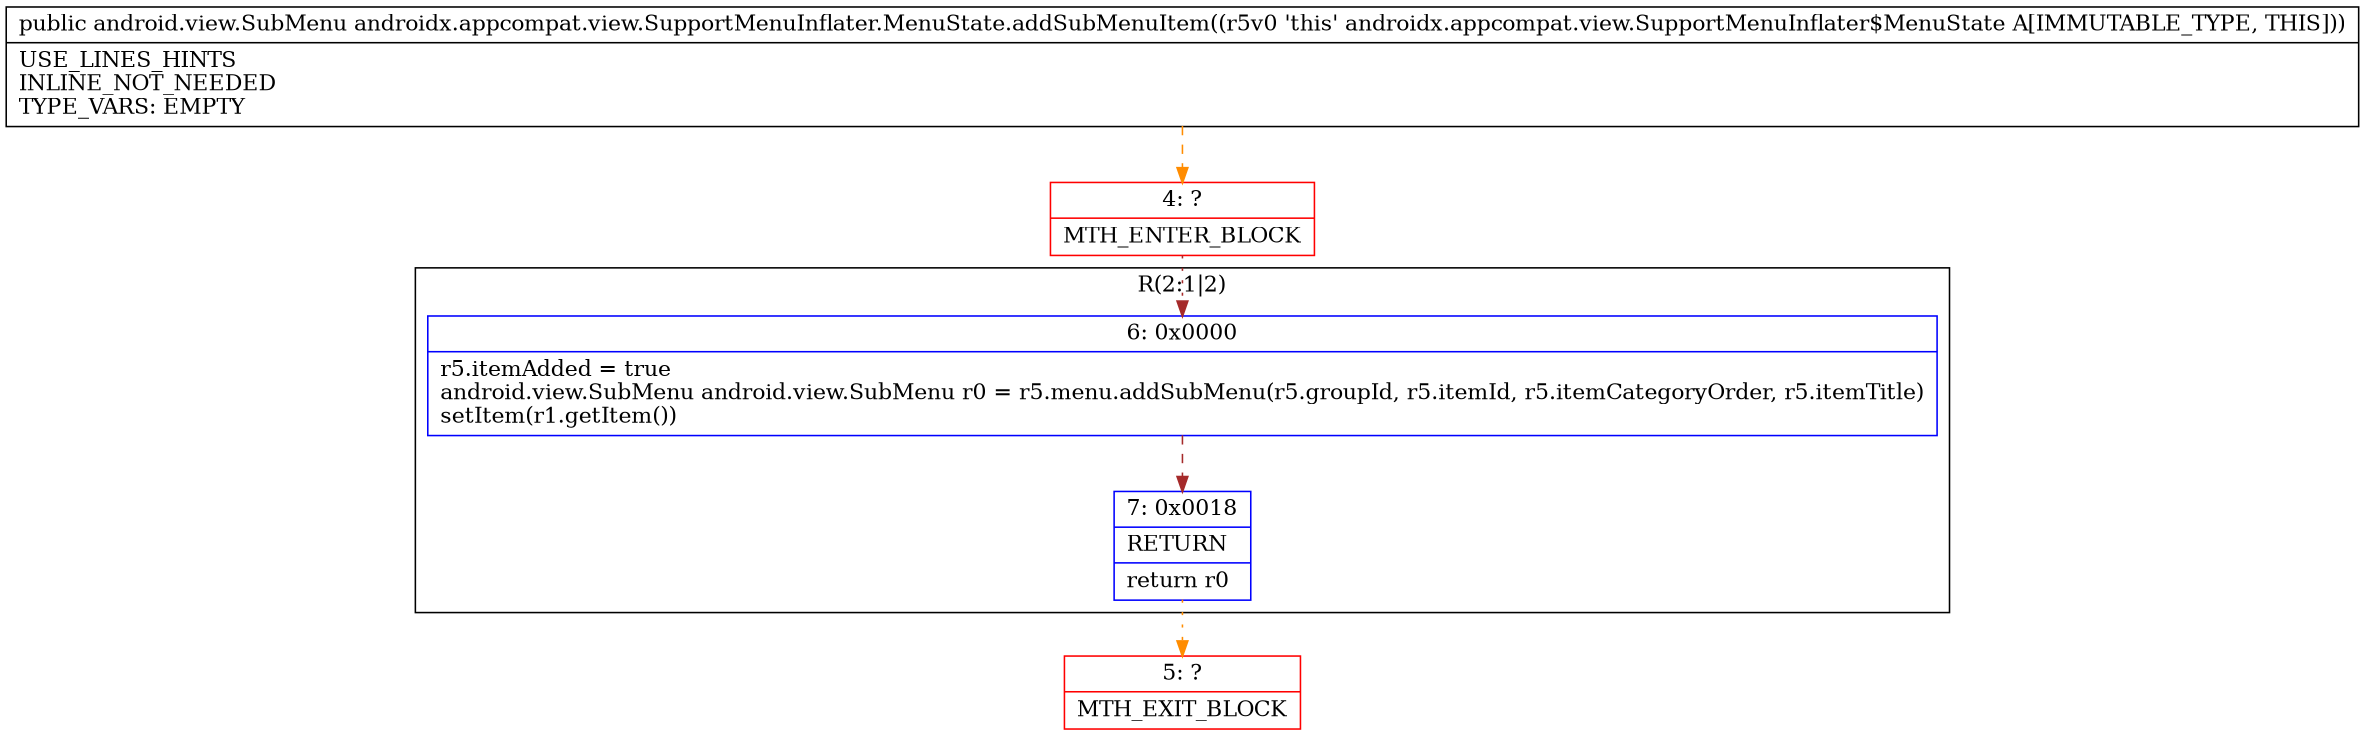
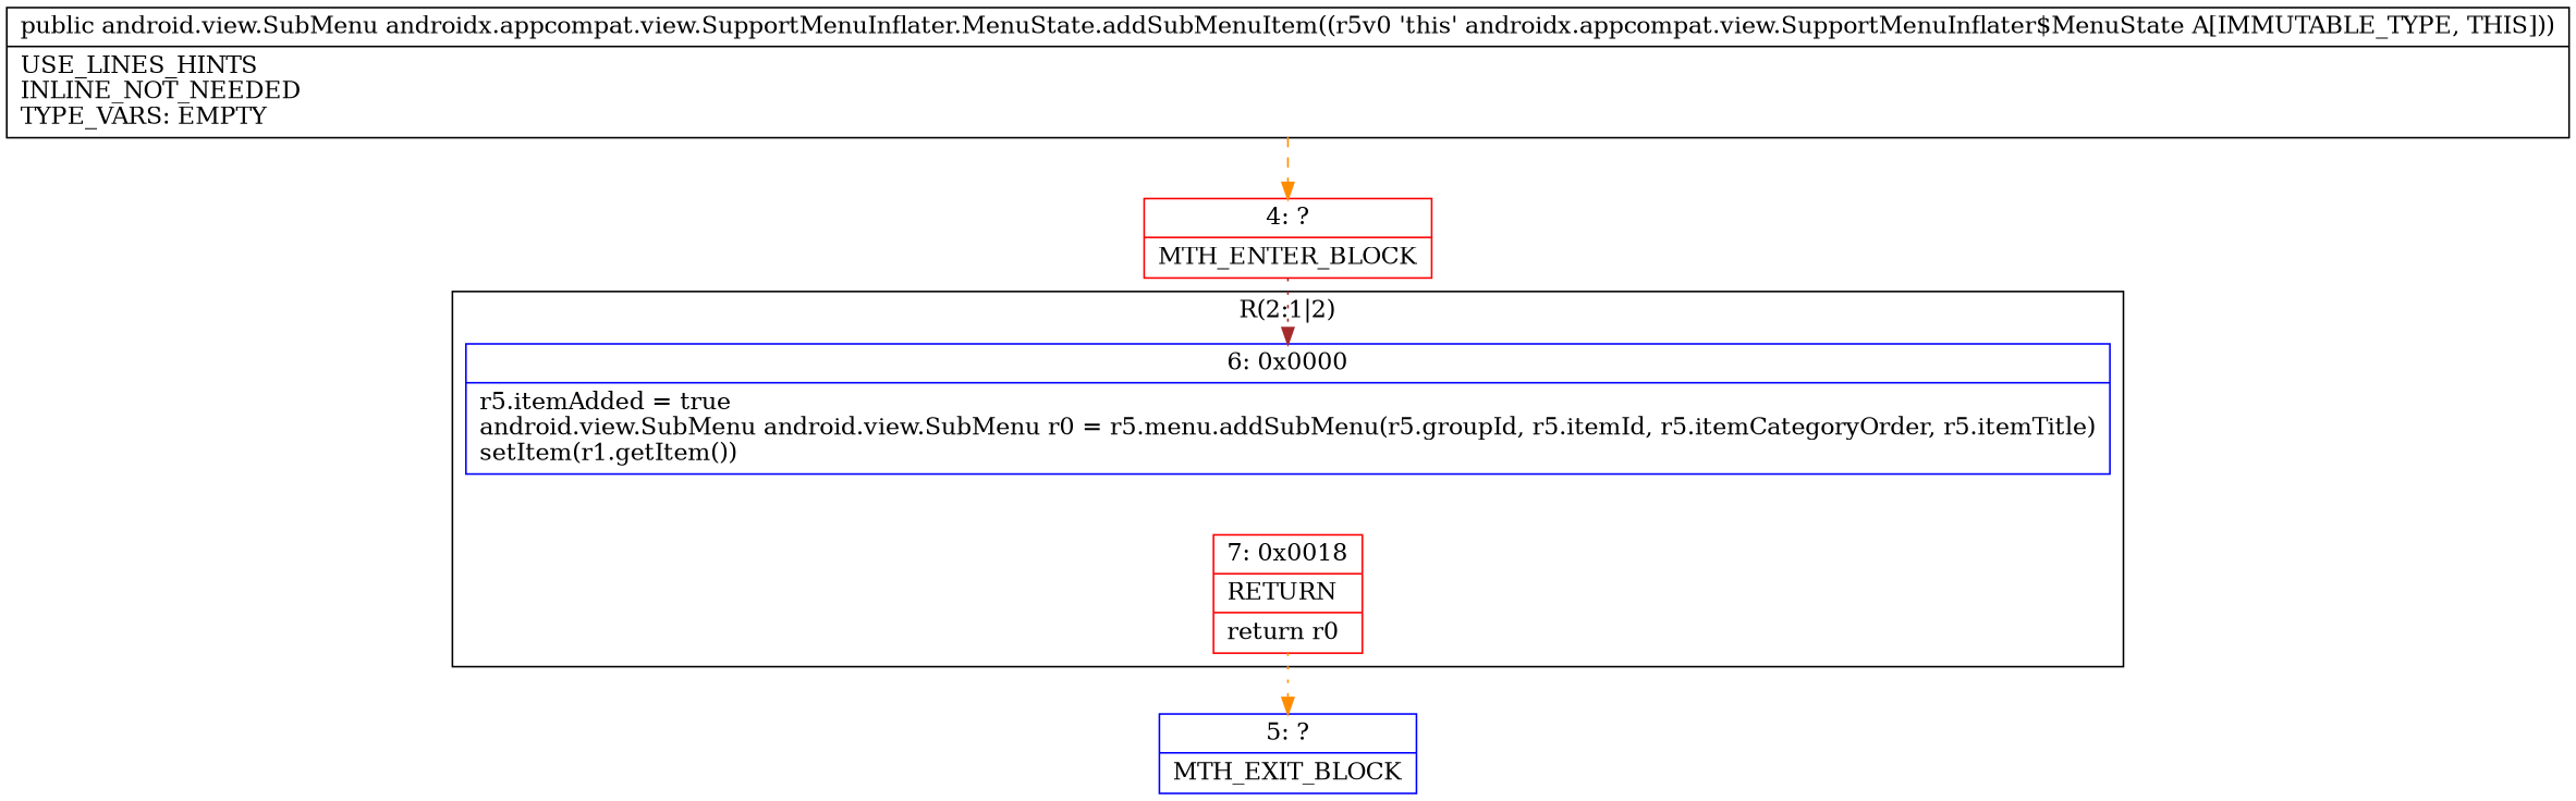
  digraph {
    node [color=blue shape=record]
    edge [color=brown style=dashed]
    n1 [label="{6\:\ 0x0000|r5.itemAdded = true\landroid.view.SubMenu android.view.SubMenu r0 = r5.menu.addSubMenu(r5.groupId, r5.itemId, r5.itemCategoryOrder, r5.itemTitle)\lsetItem(r1.getItem())\l}"]
-   n2 [label="{7\:\ 0x0018|RETURN\l|return r0\l}"]
-   n3 [color=red label="{5\:\ ?|MTH_EXIT_BLOCK\l}"]
+   n2 [color=red label="{7\:\ 0x0018|RETURN\l|return r0\l}"]
+   n3 [label="{5\:\ ?|MTH_EXIT_BLOCK\l}"]
    n4 [color=red label="{4\:\ ?|MTH_ENTER_BLOCK\l}"]
    n5 [label="{public android.view.SubMenu androidx.appcompat.view.SupportMenuInflater.MenuState.addSubMenuItem((r5v0 'this' androidx.appcompat.view.SupportMenuInflater$MenuState A[IMMUTABLE_TYPE, THIS]))  | USE_LINES_HINTS\lINLINE_NOT_NEEDED\lTYPE_VARS: EMPTY\l}" color=""]
    subgraph cluster_1 {
      label="R(2:1|2)"
      n1
      n2
    }
-   n1 -> n2
    n2 -> n3 [color=darkorange style=dotted]
    n4 -> n1 [style=dotted]
    n5 -> n4 [color=darkorange]
  }
